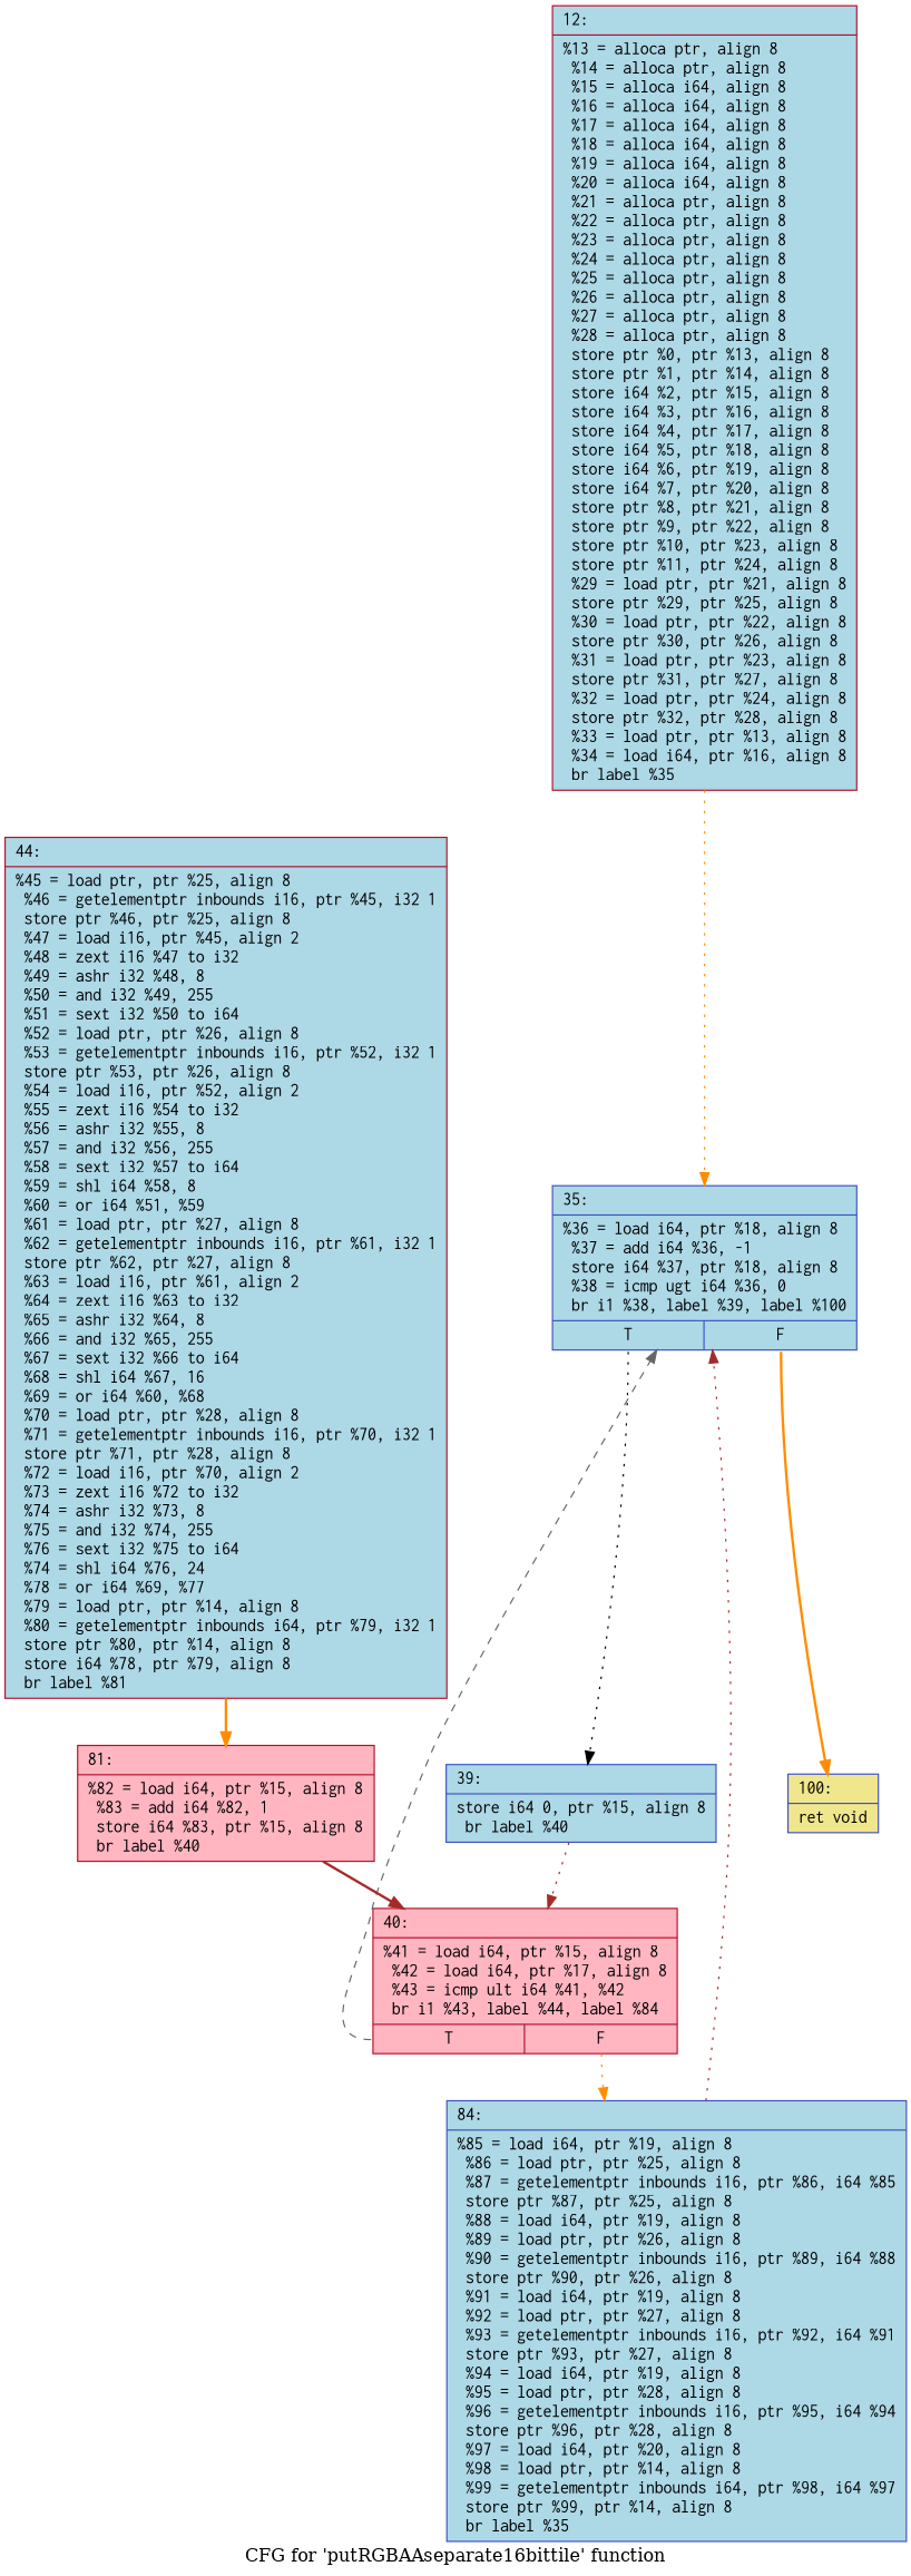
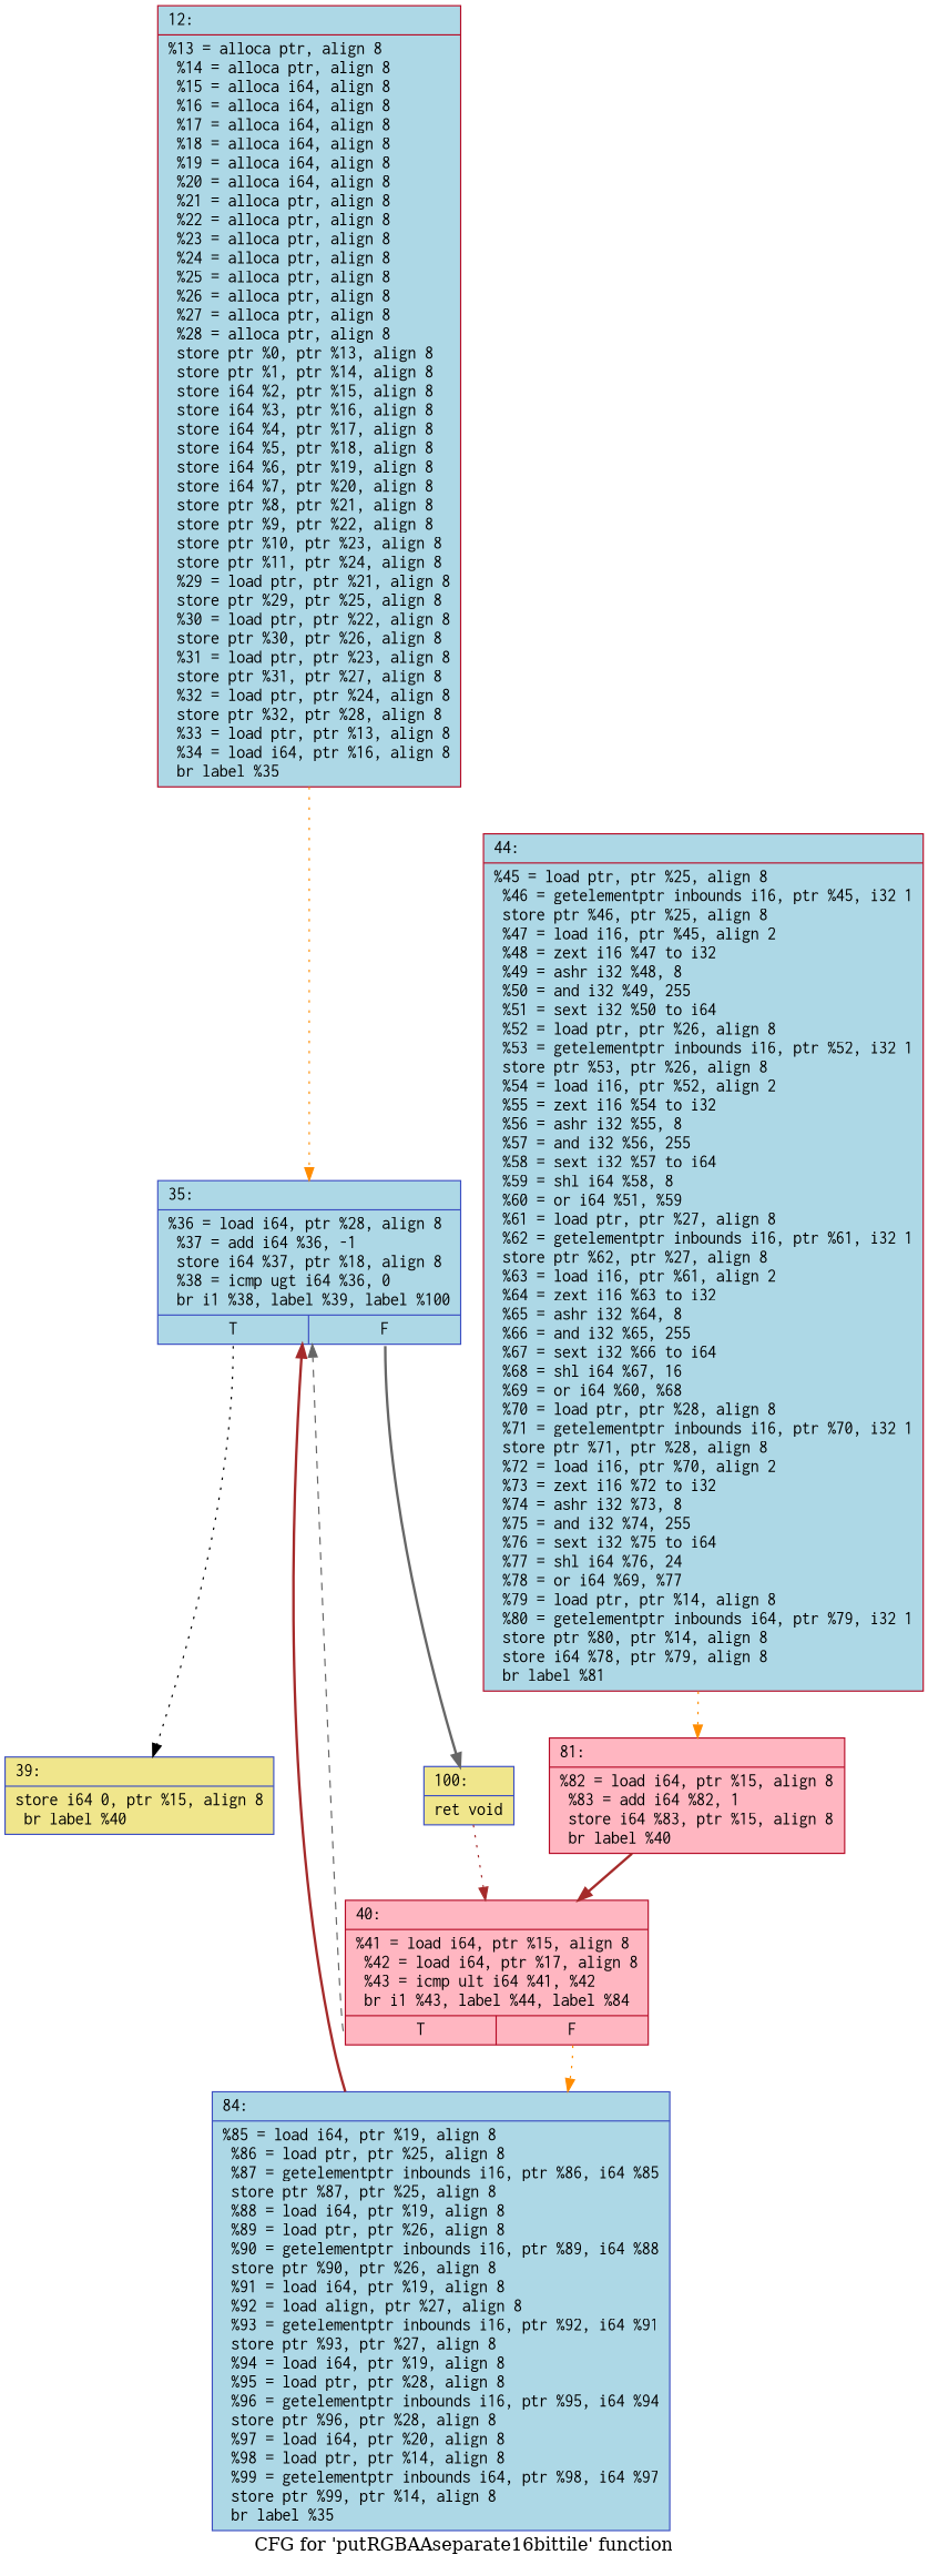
  digraph {
    label="CFG for 'putRGBAAseparate16bittile' function"
    node [color="#b70d28ff" fillcolor=lightblue fontname=Courier shape=record style=filled]
    edge [color=darkorange style=dotted]
    n1 [label="{12:\l|  %13 = alloca ptr, align 8\l  %14 = alloca ptr, align 8\l  %15 = alloca i64, align 8\l  %16 = alloca i64, align 8\l  %17 = alloca i64, align 8\l  %18 = alloca i64, align 8\l  %19 = alloca i64, align 8\l  %20 = alloca i64, align 8\l  %21 = alloca ptr, align 8\l  %22 = alloca ptr, align 8\l  %23 = alloca ptr, align 8\l  %24 = alloca ptr, align 8\l  %25 = alloca ptr, align 8\l  %26 = alloca ptr, align 8\l  %27 = alloca ptr, align 8\l  %28 = alloca ptr, align 8\l  store ptr %0, ptr %13, align 8\l  store ptr %1, ptr %14, align 8\l  store i64 %2, ptr %15, align 8\l  store i64 %3, ptr %16, align 8\l  store i64 %4, ptr %17, align 8\l  store i64 %5, ptr %18, align 8\l  store i64 %6, ptr %19, align 8\l  store i64 %7, ptr %20, align 8\l  store ptr %8, ptr %21, align 8\l  store ptr %9, ptr %22, align 8\l  store ptr %10, ptr %23, align 8\l  store ptr %11, ptr %24, align 8\l  %29 = load ptr, ptr %21, align 8\l  store ptr %29, ptr %25, align 8\l  %30 = load ptr, ptr %22, align 8\l  store ptr %30, ptr %26, align 8\l  %31 = load ptr, ptr %23, align 8\l  store ptr %31, ptr %27, align 8\l  %32 = load ptr, ptr %24, align 8\l  store ptr %32, ptr %28, align 8\l  %33 = load ptr, ptr %13, align 8\l  %34 = load i64, ptr %16, align 8\l  br label %35\l}"]
-   n2 [color="#3d50c3ff" label="{35:\l|  %36 = load i64, ptr %18, align 8\l  %37 = add i64 %36, -1\l  store i64 %37, ptr %18, align 8\l  %38 = icmp ugt i64 %36, 0\l  br i1 %38, label %39, label %100\l|{<s0>T|<s1>F}}"]
-   n3 [color="#3d50c3ff" label="{39:\l|  store i64 0, ptr %15, align 8\l  br label %40\l}"]
+   n2 [color="#3d50c3ff" label="{35:\l|  %36 = load i64, ptr %28, align 8\l  %37 = add i64 %36, -1\l  store i64 %37, ptr %18, align 8\l  %38 = icmp ugt i64 %36, 0\l  br i1 %38, label %39, label %100\l|{<s0>T|<s1>F}}"]
+   n3 [color="#3d50c3ff" fillcolor=khaki label="{39:\l|  store i64 0, ptr %15, align 8\l  br label %40\l}"]
    n4 [color="#3d50c3ff" fillcolor=khaki label="{100:\l|  ret void\l}"]
    n5 [fillcolor=lightpink label="{40:\l|  %41 = load i64, ptr %15, align 8\l  %42 = load i64, ptr %17, align 8\l  %43 = icmp ult i64 %41, %42\l  br i1 %43, label %44, label %84\l|{<s0>T|<s1>F}}"]
-   n6 [color="#3d50c3ff" label="{84:\l|  %85 = load i64, ptr %19, align 8\l  %86 = load ptr, ptr %25, align 8\l  %87 = getelementptr inbounds i16, ptr %86, i64 %85\l  store ptr %87, ptr %25, align 8\l  %88 = load i64, ptr %19, align 8\l  %89 = load ptr, ptr %26, align 8\l  %90 = getelementptr inbounds i16, ptr %89, i64 %88\l  store ptr %90, ptr %26, align 8\l  %91 = load i64, ptr %19, align 8\l  %92 = load ptr, ptr %27, align 8\l  %93 = getelementptr inbounds i16, ptr %92, i64 %91\l  store ptr %93, ptr %27, align 8\l  %94 = load i64, ptr %19, align 8\l  %95 = load ptr, ptr %28, align 8\l  %96 = getelementptr inbounds i16, ptr %95, i64 %94\l  store ptr %96, ptr %28, align 8\l  %97 = load i64, ptr %20, align 8\l  %98 = load ptr, ptr %14, align 8\l  %99 = getelementptr inbounds i64, ptr %98, i64 %97\l  store ptr %99, ptr %14, align 8\l  br label %35\l}"]
-   n7 [label="{44:\l|  %45 = load ptr, ptr %25, align 8\l  %46 = getelementptr inbounds i16, ptr %45, i32 1\l  store ptr %46, ptr %25, align 8\l  %47 = load i16, ptr %45, align 2\l  %48 = zext i16 %47 to i32\l  %49 = ashr i32 %48, 8\l  %50 = and i32 %49, 255\l  %51 = sext i32 %50 to i64\l  %52 = load ptr, ptr %26, align 8\l  %53 = getelementptr inbounds i16, ptr %52, i32 1\l  store ptr %53, ptr %26, align 8\l  %54 = load i16, ptr %52, align 2\l  %55 = zext i16 %54 to i32\l  %56 = ashr i32 %55, 8\l  %57 = and i32 %56, 255\l  %58 = sext i32 %57 to i64\l  %59 = shl i64 %58, 8\l  %60 = or i64 %51, %59\l  %61 = load ptr, ptr %27, align 8\l  %62 = getelementptr inbounds i16, ptr %61, i32 1\l  store ptr %62, ptr %27, align 8\l  %63 = load i16, ptr %61, align 2\l  %64 = zext i16 %63 to i32\l  %65 = ashr i32 %64, 8\l  %66 = and i32 %65, 255\l  %67 = sext i32 %66 to i64\l  %68 = shl i64 %67, 16\l  %69 = or i64 %60, %68\l  %70 = load ptr, ptr %28, align 8\l  %71 = getelementptr inbounds i16, ptr %70, i32 1\l  store ptr %71, ptr %28, align 8\l  %72 = load i16, ptr %70, align 2\l  %73 = zext i16 %72 to i32\l  %74 = ashr i32 %73, 8\l  %75 = and i32 %74, 255\l  %76 = sext i32 %75 to i64\l  %74 = shl i64 %76, 24\l  %78 = or i64 %69, %77\l  %79 = load ptr, ptr %14, align 8\l  %80 = getelementptr inbounds i64, ptr %79, i32 1\l  store ptr %80, ptr %14, align 8\l  store i64 %78, ptr %79, align 8\l  br label %81\l}"]
+   n6 [color="#3d50c3ff" label="{84:\l|  %85 = load i64, ptr %19, align 8\l  %86 = load ptr, ptr %25, align 8\l  %87 = getelementptr inbounds i16, ptr %86, i64 %85\l  store ptr %87, ptr %25, align 8\l  %88 = load i64, ptr %19, align 8\l  %89 = load ptr, ptr %26, align 8\l  %90 = getelementptr inbounds i16, ptr %89, i64 %88\l  store ptr %90, ptr %26, align 8\l  %91 = load i64, ptr %19, align 8\l  %92 = load align, ptr %27, align 8\l  %93 = getelementptr inbounds i16, ptr %92, i64 %91\l  store ptr %93, ptr %27, align 8\l  %94 = load i64, ptr %19, align 8\l  %95 = load ptr, ptr %28, align 8\l  %96 = getelementptr inbounds i16, ptr %95, i64 %94\l  store ptr %96, ptr %28, align 8\l  %97 = load i64, ptr %20, align 8\l  %98 = load ptr, ptr %14, align 8\l  %99 = getelementptr inbounds i64, ptr %98, i64 %97\l  store ptr %99, ptr %14, align 8\l  br label %35\l}"]
+   n7 [label="{44:\l|  %45 = load ptr, ptr %25, align 8\l  %46 = getelementptr inbounds i16, ptr %45, i32 1\l  store ptr %46, ptr %25, align 8\l  %47 = load i16, ptr %45, align 2\l  %48 = zext i16 %47 to i32\l  %49 = ashr i32 %48, 8\l  %50 = and i32 %49, 255\l  %51 = sext i32 %50 to i64\l  %52 = load ptr, ptr %26, align 8\l  %53 = getelementptr inbounds i16, ptr %52, i32 1\l  store ptr %53, ptr %26, align 8\l  %54 = load i16, ptr %52, align 2\l  %55 = zext i16 %54 to i32\l  %56 = ashr i32 %55, 8\l  %57 = and i32 %56, 255\l  %58 = sext i32 %57 to i64\l  %59 = shl i64 %58, 8\l  %60 = or i64 %51, %59\l  %61 = load ptr, ptr %27, align 8\l  %62 = getelementptr inbounds i16, ptr %61, i32 1\l  store ptr %62, ptr %27, align 8\l  %63 = load i16, ptr %61, align 2\l  %64 = zext i16 %63 to i32\l  %65 = ashr i32 %64, 8\l  %66 = and i32 %65, 255\l  %67 = sext i32 %66 to i64\l  %68 = shl i64 %67, 16\l  %69 = or i64 %60, %68\l  %70 = load ptr, ptr %28, align 8\l  %71 = getelementptr inbounds i16, ptr %70, i32 1\l  store ptr %71, ptr %28, align 8\l  %72 = load i16, ptr %70, align 2\l  %73 = zext i16 %72 to i32\l  %74 = ashr i32 %73, 8\l  %75 = and i32 %74, 255\l  %76 = sext i32 %75 to i64\l  %77 = shl i64 %76, 24\l  %78 = or i64 %69, %77\l  %79 = load ptr, ptr %14, align 8\l  %80 = getelementptr inbounds i64, ptr %79, i32 1\l  store ptr %80, ptr %14, align 8\l  store i64 %78, ptr %79, align 8\l  br label %81\l}"]
    n8 [fillcolor=lightpink label="{81:\l|  %82 = load i64, ptr %15, align 8\l  %83 = add i64 %82, 1\l  store i64 %83, ptr %15, align 8\l  br label %40\l}"]
    n1 -> n2
    n2 -> n3 [color=black tailport=s0]
-   n2 -> n4 [style=bold tailport=s1]
-   n3 -> n5 [color=brown]
+   n2 -> n4 [color=gray40 style=bold tailport=s1]
+   n4 -> n5 [color=brown]
    n5 -> n2 [color=gray40 style=dashed tailport=s0]
    n5 -> n6 [tailport=s1]
-   n6 -> n2 [color=brown]
-   n7 -> n8 [style=bold]
+   n6 -> n2 [color=brown style=bold]
+   n7 -> n8
    n8 -> n5 [color=brown style=bold]
  }
